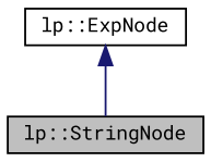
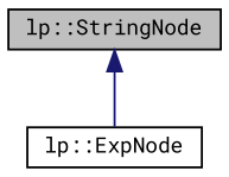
  digraph {
    fontname="Roboto Mono"
    node [color=black fontname="Roboto Mono" fontsize=10 shape=record style=filled]
    n1 [fillcolor=grey75 fontcolor=black height=0.2 label="lp::StringNode" width=0.4]
    n2 [fillcolor=white height=0.2 label="lp::ExpNode" width=0.4]
-   n2 -> n1 [color=midnightblue dir=back fontname="Roboto Mono" fontsize=10 labelfontname=Helvetica labelfontsize=10 style=solid]
+   n1 -> n2 [color=midnightblue dir=back fontname="Roboto Mono" fontsize=10 labelfontname=Helvetica labelfontsize=10 style=solid]
  }
